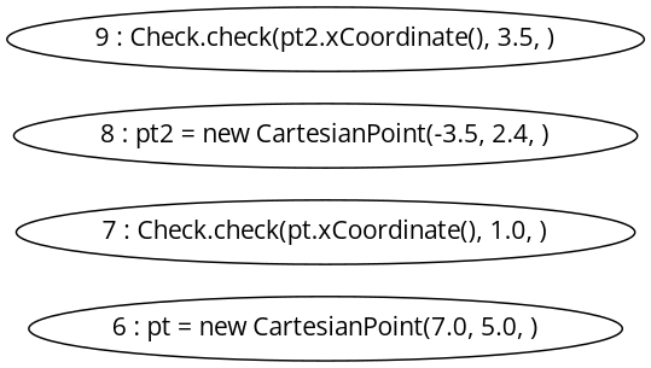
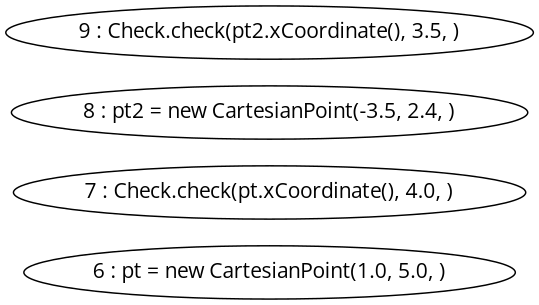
  digraph {
    rankdir=LR
    fontname="Open Sans"
    node [fontname="Open Sans"]
-   "6 : pt = new CartesianPoint(1.0, 5.0, )" [label="6 : pt = new CartesianPoint(7.0, 5.0, )"]
-   "7 : Check.check(pt.xCoordinate(), 1.0, )"
+   "6 : pt = new CartesianPoint(1.0, 5.0, )"
+   "7 : Check.check(pt.xCoordinate(), 1.0, )" [label="7 : Check.check(pt.xCoordinate(), 4.0, )"]
    "8 : pt2 = new CartesianPoint(-3.5, 2.4, )"
    "9 : Check.check(pt2.xCoordinate(), 3.5, )"
  }
